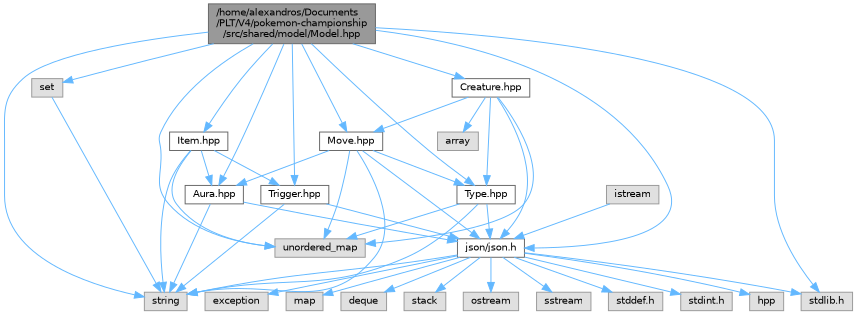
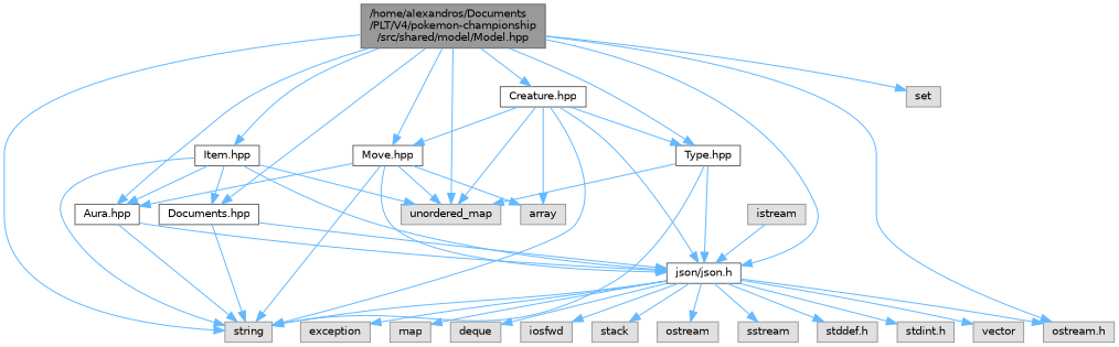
  digraph {
    node [color=grey60 fillcolor="#E0E0E0" fontname=Helvetica fontsize=10 shape=box style=filled]
    edge [color=steelblue1 fontname=Helvetica fontsize=10 labelfontname=Helvetica labelfontsize=10 style=solid]
    n1 [color=gray40 fillcolor=grey60 fontcolor=black height=0.2 label="/home/alexandros/Documents\l/PLT/V4/pokemon-championship\l/src/shared/model/Model.hpp" width=0.4]
    n2 [height=0.2 label=string width=0.4]
    n3 [height=0.2 label=unordered_map width=0.4]
    n4 [height=0.2 label=set width=0.4]
    n5 [color=grey40 fillcolor=white height=0.2 label="json/json.h" width=0.4]
-   n6 [height=0.2 label="stdlib.h" width=0.4]
+   n6 [height=0.2 label="ostream.h" width=0.4]
    n7 [color=grey40 fillcolor=white height=0.2 label="Item.hpp" width=0.4]
-   n8 [color=grey40 fillcolor=white height=0.2 label="Trigger.hpp" width=0.4]
+   n8 [color=grey40 fillcolor=white height=0.2 label="Documents.hpp" width=0.4]
    n9 [color=grey40 fillcolor=white height=0.2 label="Aura.hpp" width=0.4]
    n10 [color=grey40 fillcolor=white height=0.2 label="Move.hpp" width=0.4]
    n11 [color=grey40 fillcolor=white height=0.2 label="Type.hpp" width=0.4]
    n12 [color=grey40 fillcolor=white height=0.2 label="Creature.hpp" width=0.4]
    n13 [height=0.2 label="stddef.h" width=0.4]
    n14 [height=0.2 label="stdint.h" width=0.4]
-   n15 [height=0.2 label=hpp width=0.4]
+   n15 [height=0.2 label=vector width=0.4]
    n16 [height=0.2 label=exception width=0.4]
    n17 [height=0.2 label=map width=0.4]
    n18 [height=0.2 label=deque width=0.4]
+   n19 [height=0.2 label=iosfwd width=0.4]
    n20 [height=0.2 label=stack width=0.4]
    n21 [height=0.2 label=ostream width=0.4]
    n22 [height=0.2 label=sstream width=0.4]
    n23 [height=0.2 label=array width=0.4]
    n24 [height=0.2 label=istream width=0.4]
    n1 -> n2
    n1 -> n3
    n1 -> n4
    n1 -> n5
    n1 -> n6
    n1 -> n7
    n1 -> n8
    n1 -> n9
    n1 -> n10
    n1 -> n11
    n1 -> n12
    n5 -> n2
    n5 -> n6
    n5 -> n13
    n5 -> n14
    n5 -> n15
    n5 -> n16
    n5 -> n17
    n5 -> n18
+   n5 -> n19
    n5 -> n20
    n5 -> n21
    n5 -> n22
    n7 -> n2
    n7 -> n3
+   n7 -> n5
    n7 -> n8
    n7 -> n9
    n8 -> n2
    n8 -> n5
    n9 -> n2
    n9 -> n5
    n10 -> n2
    n10 -> n3
    n10 -> n5
    n10 -> n9
-   n10 -> n11
+   n10 -> n23
    n11 -> n2
    n11 -> n3
    n11 -> n5
-   n4 -> n2
+   n12 -> n2
    n12 -> n3
    n12 -> n5
    n12 -> n10
    n12 -> n11
    n12 -> n23
    n24 -> n5
  }
